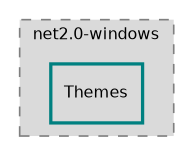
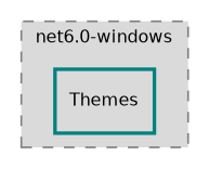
  digraph {
    compound=true
    n1 [color=teal fillcolor="#dadada" fontname=Helvetica fontsize=10 label=Themes shape=box style="filled,bold,"]
    subgraph cluster_1 {
      bgcolor="#dadada"
      fontname=Helvetica
      fontsize=10
-     label="net2.0-windows"
+     label="net6.0-windows"
      pencolor=grey50
      style="filled,dashed,"
      n1
    }
  }
